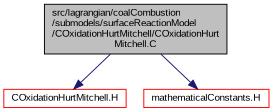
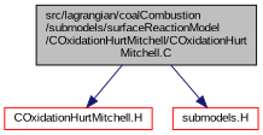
  digraph {
    fontname="Liberation Sans"
    node [color=red fontname="Liberation Sans" fontsize=10 shape=record]
    edge [color=midnightblue fontname="Liberation Sans" fontsize=10 labelfontname=Helvetica labelfontsize=10 style=solid]
    n1 [color=black fillcolor=grey75 fontcolor=black height=0.2 label="src/lagrangian/coalCombustion\l/submodels/surfaceReactionModel\l/COxidationHurtMitchell/COxidationHurt\lMitchell.C" style=filled width=0.4]
    n2 [height=0.2 label="COxidationHurtMitchell.H" width=0.4]
-   n3 [height=0.2 label="mathematicalConstants.H" width=0.4]
+   n3 [height=0.2 label="submodels.H" width=0.4]
    n1 -> n2
    n1 -> n3
  }
